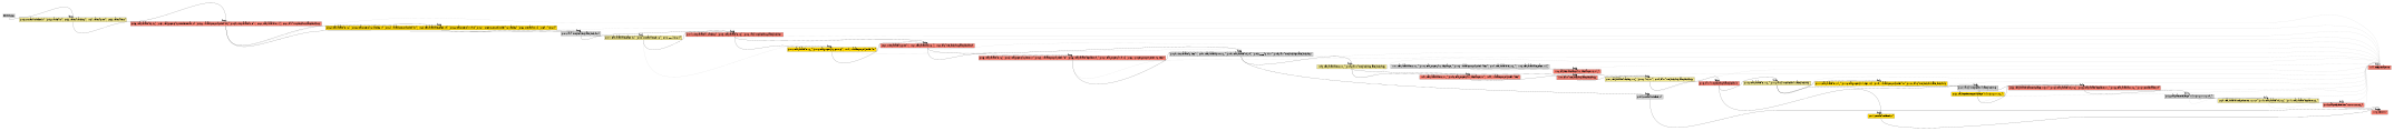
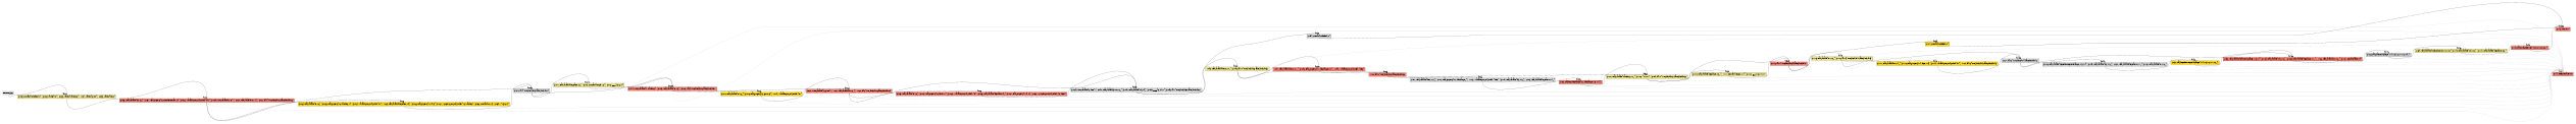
  digraph {
    fontname="DejaVu Serif"
    rankdir=LR
    node [fillcolor=salmon fontname="DejaVu Serif" shape=record style=filled]
    edge [fontname="DejaVu Serif" headport=n tailport=s]
    n1 [fillcolor=lightgrey label=BB_entry368 shape=none]
    n2 [fillcolor=khaki label="{31051: constant[undefined,v1]|31052: vardecl['m']|31053: vardecl['watching']|31054: vardecl['proto']|31055: vardecl['desc']}"]
    n3 [label="{31056: read-variable['obj',v3,-]|31057: read-property[v3,'__ember_meta__',v2]|31058: \<variable-non-null-undef\>['obj']|31059: write-variable[v2,'m']*|31060: read-variable['m',v4,-]|31061: if[v4](true-block:9022,false-block:9023)}"]
    n4 [fillcolor=lightgrey label="{31070: if[v4](true-block:9025,false-block:9024)}"]
    n5 [fillcolor=gold label="{31062: read-variable['m',v8,-]|31063: read-property[v8,'watching',v7]|31064: \<variable-non-null-undef\>['m']|31065: read-variable['keyName',v9,-]|31066: read-property[v7,v9,v5]|31067: \<property-non-null-undef\>[v8,'watching']|31068: constant[0.0,v6]|31069: \>[v5,v6,v4]}"]
    n6 [label="{31144: exceptional-return}"]
    n7 [label="{31074: write-variable[v4,'watching']*|31075: read-variable['m',v5,-]|31076: if[v5](true-block:9026,false-block:9027)}"]
    n8 [fillcolor=khaki label="{31071: read-variable['keyName',v5,-]|31072: constant[\"length\",v6]|31073: ===[v5,v6,v4]}"]
    n9 [label="{31080: write-variable[v5,'proto']*|31081: read-variable['m',v6,-]|31082: if[v6](true-block:9028,false-block:9029)}"]
    n10 [fillcolor=gold label="{31077: read-variable['m',v6,-]|31078: read-property[v6,'proto',v5]|31079: \<variable-non-null-undef\>['m']}"]
    n11 [fillcolor=lightgrey label="{31089: write-variable[v6,'desc']*|31090: read-variable['proto',v8,-]|31091: read-variable['obj',v9,-]|31092: ===[v8,v9,v7]|31093: if[v7](true-block:9030,false-block:9031)}"]
    n12 [label="{31083: read-variable['m',v8,-]|31084: read-property[v8,'descs',v7]|31085: \<variable-non-null-undef\>['m']|31086: read-variable['keyName',v9,-]|31087: read-property[v7,v9,v6]|31088: \<property-non-null-undef\>[v8,'descs']}"]
    n13 [fillcolor=lightgrey label="{31094: constant[undefined,v1]}"]
    n14 [fillcolor=khaki label="{31095: read-variable['desc',v10,-]|31096: if[v10](true-block:9032,false-block:9033)}"]
    n15 [label="{31143: return[v1]}"]
    n16 [label="{31100: if[v10](true-block:9034,false-block:9036)}"]
    n17 [label="{31097: read-variable['desc',v11,-]|31098: read-property[v11,'didChange',v10]|31099: \<variable-non-null-undef\>['desc']}"]
    n18 [fillcolor=lightgrey label="{31101: read-variable['desc',v12,-]|31102: read-property[v12,'didChange',-]|31103: \<variable-non-null-undef\>['desc']|31104: read-variable['obj',v13,-]|31105: read-variable['keyName',v14,-]}"]
    n19 [fillcolor=khaki label="{31107: read-variable['watching',v12,-]|31108: ![v12,v11]|31109: if[v11](true-block:9037,false-block:9038)}"]
    n20 [label="{31106: call-desc.didChange [v12,'didChange',v13,v14,-]*}"]
    n21 [label="{31113: if[v11](true-block:9039,false-block:9040)}"]
+   n22 [fillcolor=khaki label="{31110: read-variable['keyName',v13,-]|31111: constant[\"length\",v14]|31112: !==[v13,v14,v11]}"]
    n23 [fillcolor=gold label="{31114: constant[undefined,v1]}"]
    n24 [fillcolor=khaki label="{31115: read-variable['m',v13,-]|31116: if[v13](true-block:9041,false-block:9043)}"]
    n25 [fillcolor=lightgrey label="{31127: if[v13](true-block:9044,false-block:9046)}"]
    n26 [fillcolor=gold label="{31117: read-variable['m',v14,-]|31118: read-property[v14,'deps',v13]|31119: \<variable-non-null-undef\>['m']|31120: if[v13](true-block:9042,false-block:9043)}"]
+   n27 [fillcolor=lightgrey label="{31128: read-variable['dependentKeysDidChange',v15,v14]|31129: read-variable['obj',v16,-]|31130: read-variable['keyName',v17,-]|31131: read-variable['m',v18,-]}"]
    n28 [label="{31133: read-variable['chainsDidChange',v15,v14]|31134: read-variable['obj',v16,-]|31135: read-variable['keyName',v17,-]|31136: read-variable['m',v18,-]|31137: constant[false,v19]}"]
    n29 [fillcolor=gold label="{31132: call-dependentKeysDidChange [v14,v15,v16,v17,v18,-]*}"]
    n30 [fillcolor=lightgrey label="{31138: call-chainsDidChange [v14,v15,v16,v17,v18,v19,-]*}"]
    n31 [fillcolor=khaki label="{31139: read-variable['notifyObservers',v21,v20]|31140: read-variable['obj',v22,-]|31141: read-variable['keyName',v23,-]}"]
    n32 [label="{31142: call-notifyObservers [v20,v21,v22,v23,-]*}"]
    n1 -> n2 [headlabel="    9020"]
    n2 -> n3 [headlabel="      9021"]
    n3 -> n4 [headlabel="      9023"]
    n3 -> n5 [headlabel="      9022"]
    n3 -> n6 [color=gray headlabel="      9051"]
    n4 -> n7 [headlabel="      9025"]
    n4 -> n8 [headlabel="      9024"]
    n5 -> n4
    n5 -> n6 [color=gray]
    n7 -> n6 [color=gray]
    n7 -> n9 [headlabel="      9027"]
    n7 -> n10 [headlabel="      9026"]
    n8 -> n6 [color=gray]
    n8 -> n7
    n9 -> n6 [color=gray]
    n9 -> n11 [headlabel="      9029"]
    n9 -> n12 [headlabel="      9028"]
    n10 -> n6 [color=gray]
    n10 -> n9
    n11 -> n6 [color=gray]
    n11 -> n13 [headlabel="      9030"]
    n11 -> n14 [headlabel="      9031"]
    n12 -> n6 [color=gray]
    n12 -> n11
    n13 -> n15 [headlabel="      9050"]
    n14 -> n6 [color=gray]
    n14 -> n16 [headlabel="      9033"]
    n14 -> n17 [headlabel="      9032"]
+   n16 -> n18 [headlabel="      9034"]
    n16 -> n19 [headlabel="      9036"]
    n17 -> n16
    n18 -> n6 [color=gray]
    n18 -> n20 [headlabel="      9035"]
    n19 -> n6 [color=gray]
    n19 -> n21 [headlabel="      9038"]
+   n19 -> n22 [headlabel="      9037"]
    n20 -> n6 [color=gray]
    n20 -> n19
    n21 -> n23 [headlabel="      9039"]
    n21 -> n24 [headlabel="      9040"]
+   n22 -> n6 [color=gray]
+   n22 -> n21
    n23 -> n15
    n24 -> n6 [color=gray]
    n24 -> n25 [headlabel="      9043"]
    n24 -> n26 [headlabel="      9041"]
+   n25 -> n27 [headlabel="      9044"]
    n25 -> n28 [headlabel="      9046"]
    n26 -> n6 [color=gray]
    n26 -> n25
+   n27 -> n6 [color=gray]
+   n27 -> n29 [headlabel="      9045"]
    n28 -> n6 [color=gray]
    n28 -> n30 [headlabel="      9047"]
    n29 -> n6 [color=gray]
    n29 -> n28
    n30 -> n6 [color=gray]
    n30 -> n31 [headlabel="      9048"]
    n31 -> n6 [color=gray]
    n31 -> n32 [headlabel="      9049"]
    n32 -> n6 [color=gray]
    n32 -> n15
  }
